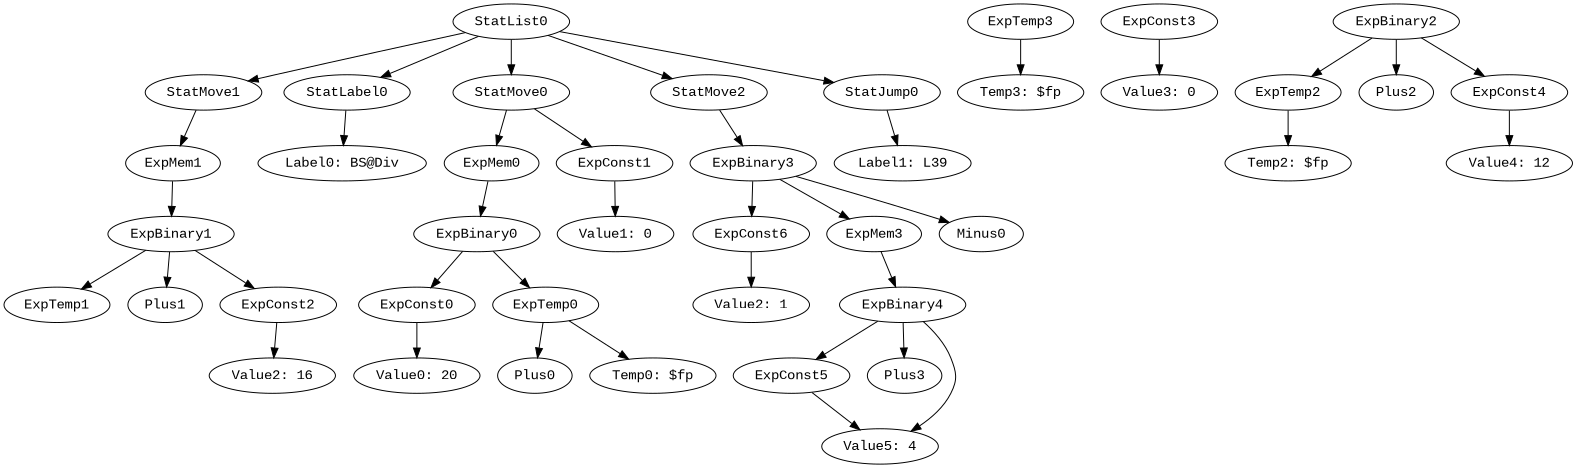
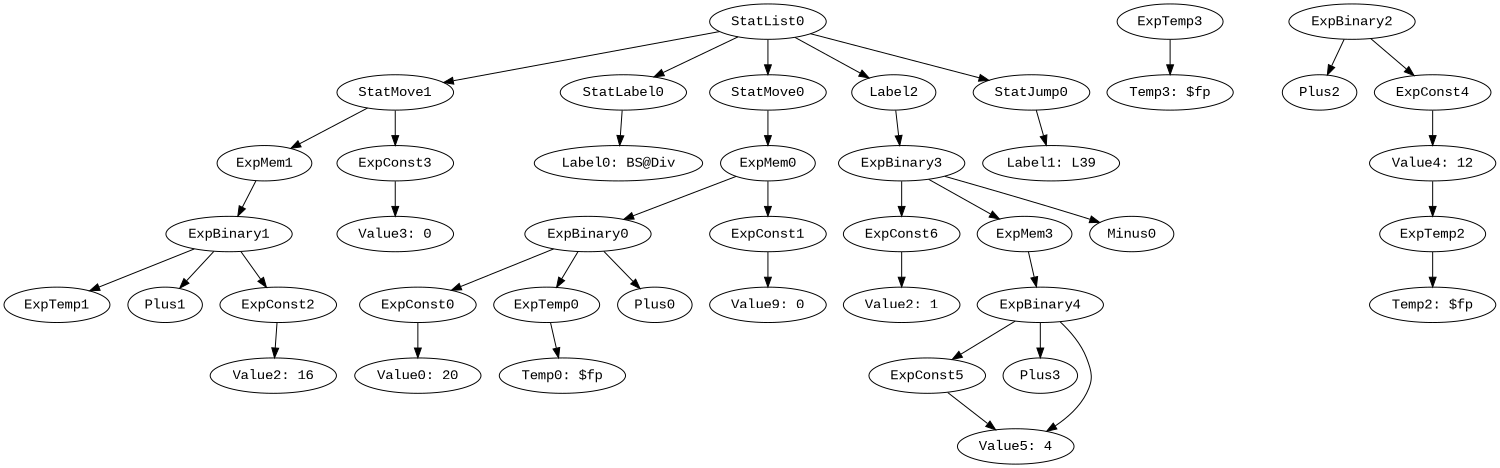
  digraph {
    fontname="Liberation Mono"
    ordering=out
    node [fontname="Liberation Mono"]
    edge [fontname="Liberation Mono"]
    n1 [label="Value2: 1"]
    ExpConst6
    ExpMem3
    ExpBinary4
    ExpConst5
    Plus3
    "Value5: 4"
    ExpTemp3
    "Temp3: $fp"
    ExpBinary1
    ExpTemp1
    Plus1
    ExpConst2
    "Value2: 16"
    ExpMem0
    ExpBinary0
    ExpConst0
    ExpTemp0
    Plus0
    "Value0: 20"
    "Temp0: $fp"
    ExpConst1
-   "Value1: 0"
+   "Value1: 0" [label="Value9: 0"]
    StatMove1
    ExpMem1
    ExpConst3
    "Value3: 0"
    StatLabel0
    "Label0: BS@Div"
    ExpBinary3
    Minus0
    StatList0
    StatMove0
-   StatMove2
+   StatMove2 [label=Label2]
    StatJump0
    "Label1: L39"
    ExpBinary2
    ExpTemp2
    Plus2
    ExpConst4
    "Temp2: $fp"
    "Value4: 12"
    ExpConst6 -> n1
    ExpMem3 -> ExpBinary4
    ExpBinary4 -> ExpConst5
    ExpBinary4 -> Plus3
    ExpBinary4 -> "Value5: 4"
    ExpConst5 -> "Value5: 4"
    ExpTemp3 -> "Temp3: $fp"
    ExpBinary1 -> ExpTemp1
    ExpBinary1 -> Plus1
    ExpBinary1 -> ExpConst2
    ExpConst2 -> "Value2: 16"
    ExpMem0 -> ExpBinary0
    ExpBinary0 -> ExpConst0
    ExpBinary0 -> ExpTemp0
-   ExpTemp0 -> Plus0
+   ExpBinary0 -> Plus0
    ExpConst0 -> "Value0: 20"
    ExpTemp0 -> "Temp0: $fp"
    ExpConst1 -> "Value1: 0"
    StatMove1 -> ExpMem1
+   StatMove1 -> ExpConst3
    ExpMem1 -> ExpBinary1
    ExpConst3 -> "Value3: 0"
    StatLabel0 -> "Label0: BS@Div"
    ExpBinary3 -> ExpConst6
    ExpBinary3 -> ExpMem3
    ExpBinary3 -> Minus0
    StatList0 -> StatMove1
    StatList0 -> StatLabel0
    StatList0 -> StatMove0
    StatList0 -> StatMove2
    StatList0 -> StatJump0
    StatMove0 -> ExpMem0
-   StatMove0 -> ExpConst1
+   ExpMem0 -> ExpConst1
    StatMove2 -> ExpBinary3
    StatJump0 -> "Label1: L39"
-   ExpBinary2 -> ExpTemp2
+   "Value4: 12" -> ExpTemp2
    ExpBinary2 -> Plus2
    ExpBinary2 -> ExpConst4
    ExpTemp2 -> "Temp2: $fp"
    ExpConst4 -> "Value4: 12"
  }
